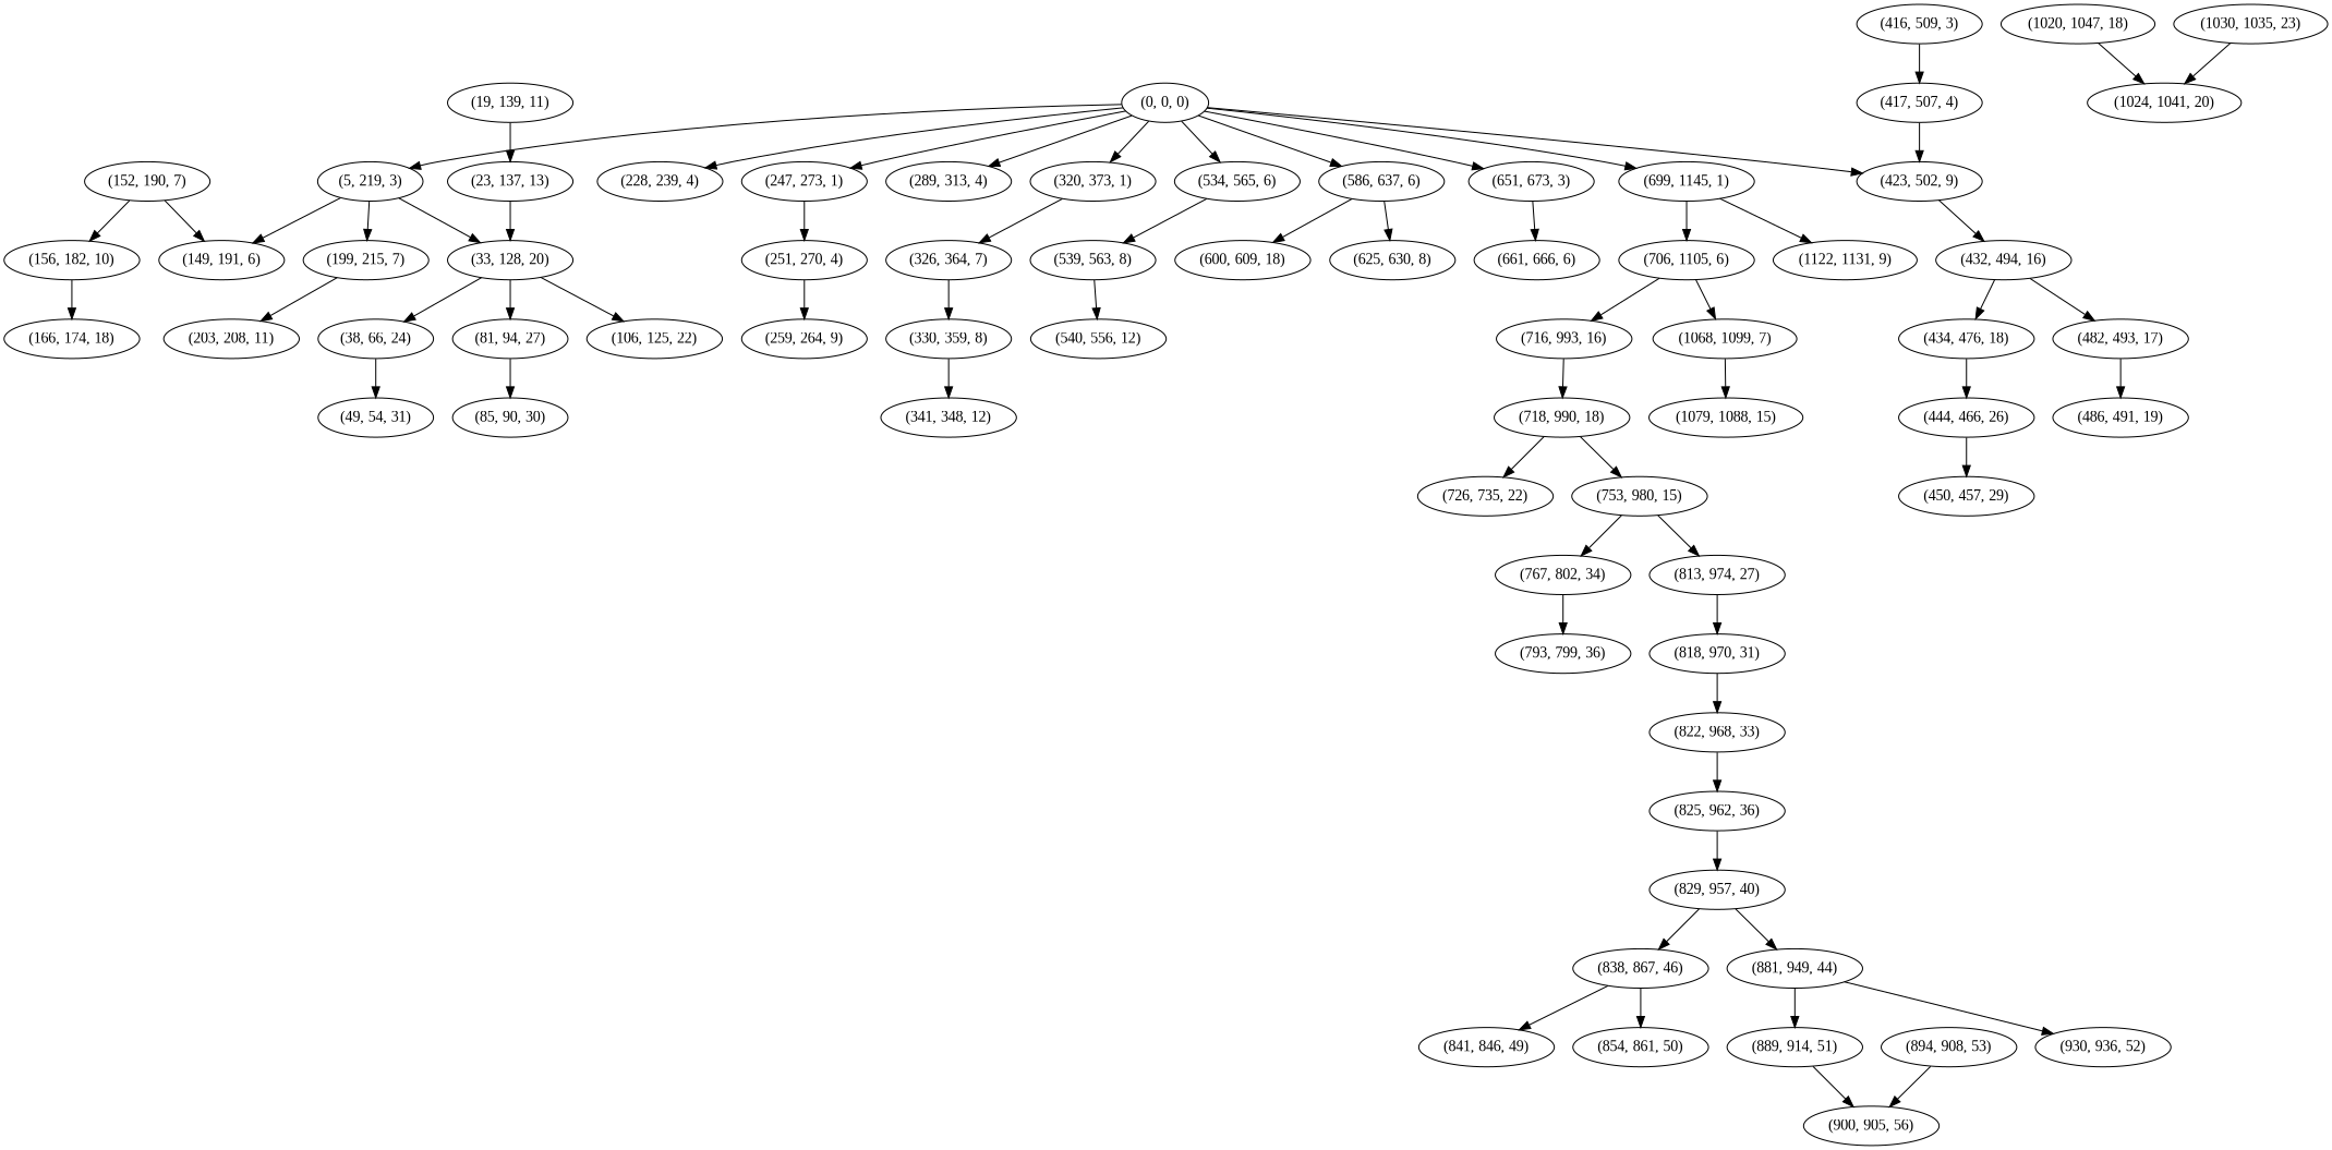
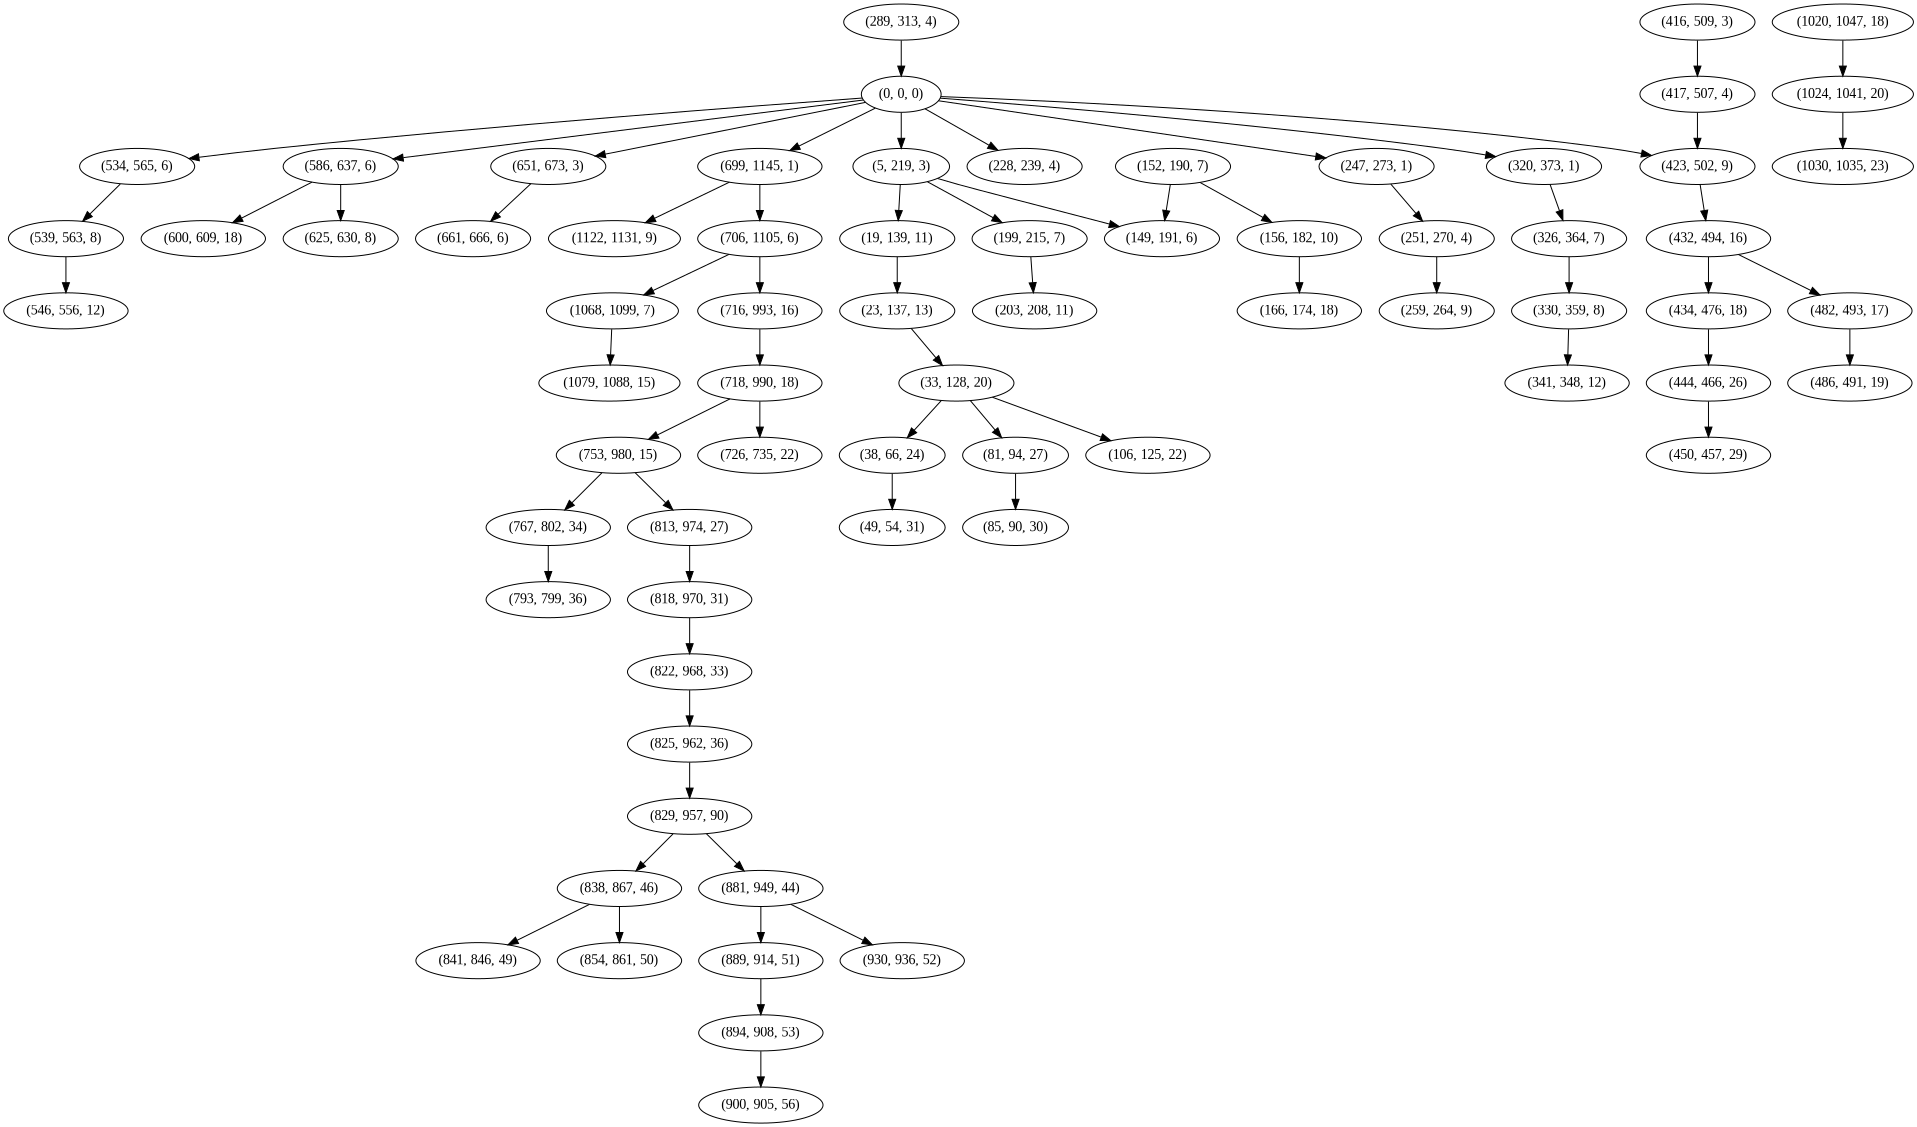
  digraph {
    fontname="Liberation Serif"
    node [fontname="Liberation Serif"]
    edge [fontname="Liberation Serif"]
    "(0, 0, 0)"
    "(5, 219, 3)"
    "(228, 239, 4)"
    "(247, 273, 1)"
    "(289, 313, 4)"
    "(320, 373, 1)"
    "(534, 565, 6)"
    "(586, 637, 6)"
    "(651, 673, 3)"
    "(699, 1145, 1)"
    "(423, 502, 9)"
    "(19, 139, 11)"
    "(149, 191, 6)"
    "(199, 215, 7)"
    "(251, 270, 4)"
    "(326, 364, 7)"
    "(416, 509, 3)"
    "(417, 507, 4)"
    "(539, 563, 8)"
    "(600, 609, 18)"
    "(625, 630, 8)"
    "(661, 666, 6)"
    "(706, 1105, 6)"
    "(1122, 1131, 9)"
    "(23, 137, 13)"
    "(203, 208, 11)"
    "(33, 128, 20)"
    "(38, 66, 24)"
    "(81, 94, 27)"
    "(106, 125, 22)"
    "(49, 54, 31)"
    "(85, 90, 30)"
    "(152, 190, 7)"
    "(156, 182, 10)"
    "(166, 174, 18)"
    "(259, 264, 9)"
    "(330, 359, 8)"
    "(341, 348, 12)"
    "(432, 494, 16)"
    "(434, 476, 18)"
    "(482, 493, 17)"
    "(444, 466, 26)"
    "(486, 491, 19)"
    "(450, 457, 29)"
-   "(546, 556, 12)" [label="(540, 556, 12)"]
+   "(546, 556, 12)"
    "(716, 993, 16)"
    "(1068, 1099, 7)"
    "(718, 990, 18)"
    "(1079, 1088, 15)"
    "(726, 735, 22)"
    n51 [label="(753, 980, 15)"]
    "(767, 802, 34)"
    "(813, 974, 27)"
    "(793, 799, 36)"
    "(818, 970, 31)"
    "(822, 968, 33)"
    "(825, 962, 36)"
-   "(829, 957, 40)"
+   "(829, 957, 40)" [label="(829, 957, 90)"]
    "(838, 867, 46)"
    "(881, 949, 44)"
    "(841, 846, 49)"
    "(854, 861, 50)"
    "(889, 914, 51)"
    "(930, 936, 52)"
    "(894, 908, 53)"
    "(900, 905, 56)"
    "(1020, 1047, 18)"
    "(1024, 1041, 20)"
    "(1030, 1035, 23)"
    "(0, 0, 0)" -> "(5, 219, 3)"
    "(0, 0, 0)" -> "(228, 239, 4)"
    "(0, 0, 0)" -> "(247, 273, 1)"
-   "(0, 0, 0)" -> "(289, 313, 4)"
+   "(289, 313, 4)" -> "(0, 0, 0)"
    "(0, 0, 0)" -> "(320, 373, 1)"
    "(0, 0, 0)" -> "(534, 565, 6)"
    "(0, 0, 0)" -> "(586, 637, 6)"
    "(0, 0, 0)" -> "(651, 673, 3)"
    "(0, 0, 0)" -> "(699, 1145, 1)"
    "(0, 0, 0)" -> "(423, 502, 9)"
-   "(5, 219, 3)" -> "(33, 128, 20)"
+   "(5, 219, 3)" -> "(19, 139, 11)"
    "(5, 219, 3)" -> "(149, 191, 6)"
    "(5, 219, 3)" -> "(199, 215, 7)"
    "(247, 273, 1)" -> "(251, 270, 4)"
    "(320, 373, 1)" -> "(326, 364, 7)"
    "(534, 565, 6)" -> "(539, 563, 8)"
    "(586, 637, 6)" -> "(600, 609, 18)"
    "(586, 637, 6)" -> "(625, 630, 8)"
    "(651, 673, 3)" -> "(661, 666, 6)"
    "(699, 1145, 1)" -> "(706, 1105, 6)"
    "(699, 1145, 1)" -> "(1122, 1131, 9)"
    "(423, 502, 9)" -> "(432, 494, 16)"
    "(19, 139, 11)" -> "(23, 137, 13)"
    "(199, 215, 7)" -> "(203, 208, 11)"
    "(251, 270, 4)" -> "(259, 264, 9)"
    "(326, 364, 7)" -> "(330, 359, 8)"
    "(416, 509, 3)" -> "(417, 507, 4)"
    "(417, 507, 4)" -> "(423, 502, 9)"
    "(539, 563, 8)" -> "(546, 556, 12)"
    "(706, 1105, 6)" -> "(716, 993, 16)"
    "(706, 1105, 6)" -> "(1068, 1099, 7)"
    "(23, 137, 13)" -> "(33, 128, 20)"
    "(33, 128, 20)" -> "(38, 66, 24)"
    "(33, 128, 20)" -> "(81, 94, 27)"
    "(33, 128, 20)" -> "(106, 125, 22)"
    "(38, 66, 24)" -> "(49, 54, 31)"
    "(81, 94, 27)" -> "(85, 90, 30)"
    "(152, 190, 7)" -> "(149, 191, 6)"
    "(152, 190, 7)" -> "(156, 182, 10)"
    "(156, 182, 10)" -> "(166, 174, 18)"
    "(330, 359, 8)" -> "(341, 348, 12)"
    "(432, 494, 16)" -> "(434, 476, 18)"
    "(432, 494, 16)" -> "(482, 493, 17)"
    "(434, 476, 18)" -> "(444, 466, 26)"
    "(482, 493, 17)" -> "(486, 491, 19)"
    "(444, 466, 26)" -> "(450, 457, 29)"
    "(716, 993, 16)" -> "(718, 990, 18)"
    "(1068, 1099, 7)" -> "(1079, 1088, 15)"
    "(718, 990, 18)" -> "(726, 735, 22)"
    "(718, 990, 18)" -> n51
    n51 -> "(767, 802, 34)"
    n51 -> "(813, 974, 27)"
    "(767, 802, 34)" -> "(793, 799, 36)"
    "(813, 974, 27)" -> "(818, 970, 31)"
    "(818, 970, 31)" -> "(822, 968, 33)"
    "(822, 968, 33)" -> "(825, 962, 36)"
    "(825, 962, 36)" -> "(829, 957, 40)"
    "(829, 957, 40)" -> "(838, 867, 46)"
    "(829, 957, 40)" -> "(881, 949, 44)"
    "(838, 867, 46)" -> "(841, 846, 49)"
    "(838, 867, 46)" -> "(854, 861, 50)"
    "(881, 949, 44)" -> "(889, 914, 51)"
    "(881, 949, 44)" -> "(930, 936, 52)"
-   "(889, 914, 51)" -> "(900, 905, 56)"
+   "(889, 914, 51)" -> "(894, 908, 53)"
    "(894, 908, 53)" -> "(900, 905, 56)"
    "(1020, 1047, 18)" -> "(1024, 1041, 20)"
-   "(1030, 1035, 23)" -> "(1024, 1041, 20)"
+   "(1024, 1041, 20)" -> "(1030, 1035, 23)"
  }
